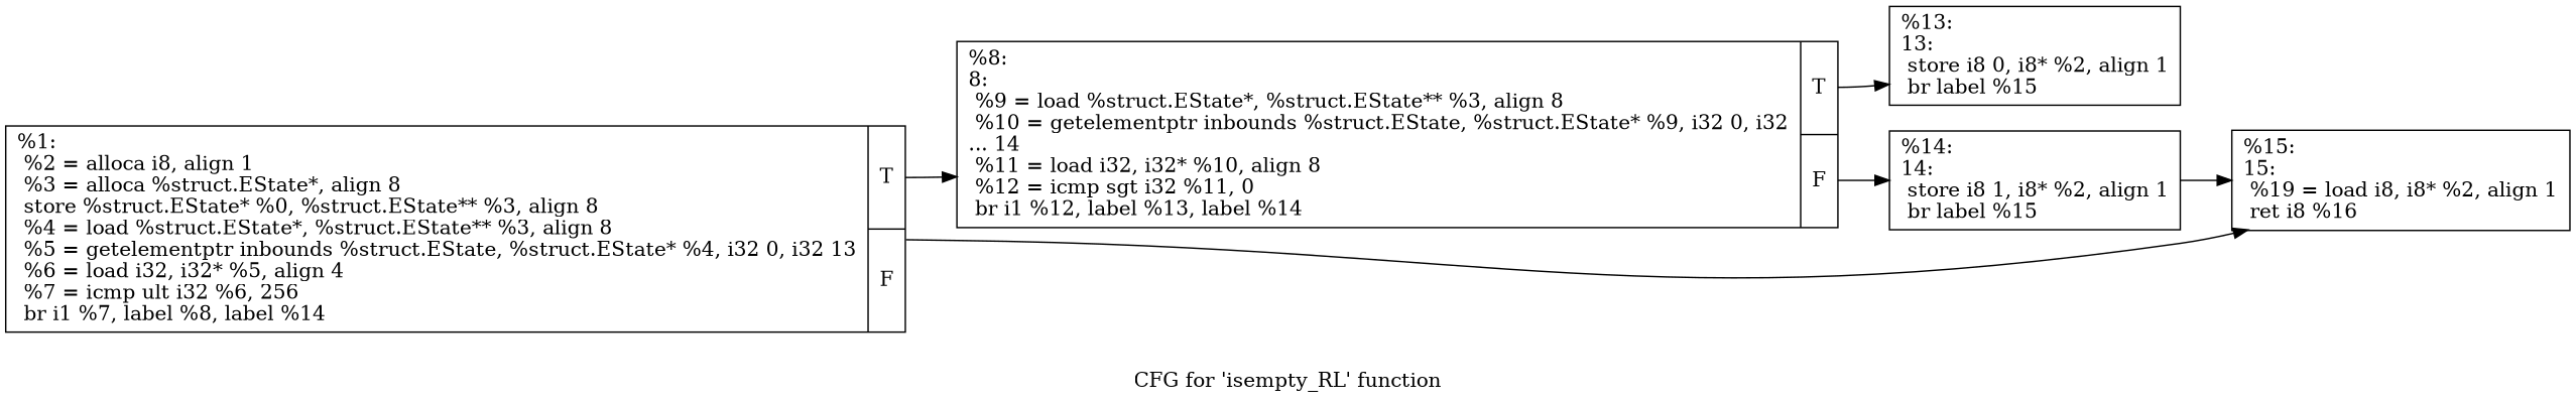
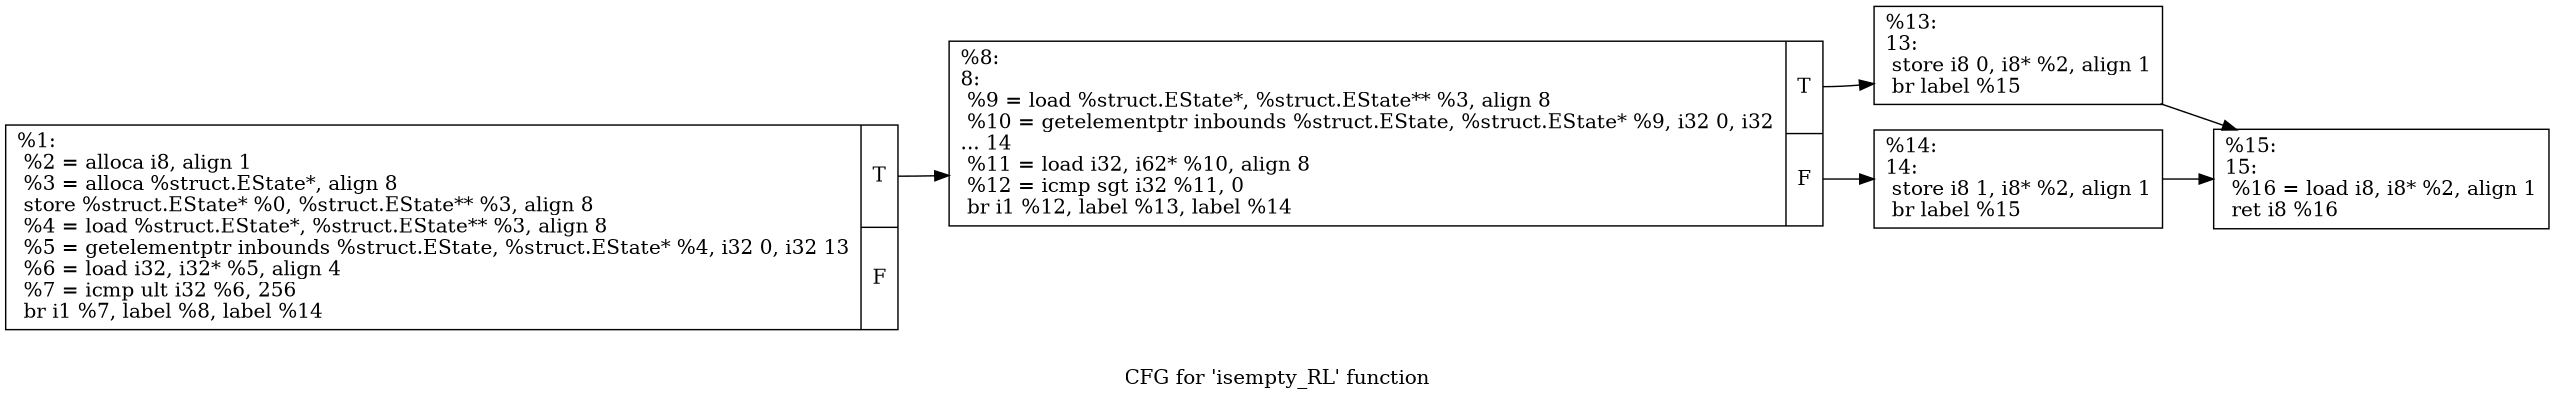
  digraph {
    label="CFG for 'isempty_RL' function"
    rankdir=LR
    node [shape=record]
    n1 [label="{%1:\l  %2 = alloca i8, align 1\l  %3 = alloca %struct.EState*, align 8\l  store %struct.EState* %0, %struct.EState** %3, align 8\l  %4 = load %struct.EState*, %struct.EState** %3, align 8\l  %5 = getelementptr inbounds %struct.EState, %struct.EState* %4, i32 0, i32 13\l  %6 = load i32, i32* %5, align 4\l  %7 = icmp ult i32 %6, 256\l  br i1 %7, label %8, label %14\l|{<s0>T|<s1>F}}"]
-   n2 [label="{%8:\l8:                                                \l  %9 = load %struct.EState*, %struct.EState** %3, align 8\l  %10 = getelementptr inbounds %struct.EState, %struct.EState* %9, i32 0, i32\l... 14\l  %11 = load i32, i32* %10, align 8\l  %12 = icmp sgt i32 %11, 0\l  br i1 %12, label %13, label %14\l|{<s0>T|<s1>F}}"]
+   n2 [label="{%8:\l8:                                                \l  %9 = load %struct.EState*, %struct.EState** %3, align 8\l  %10 = getelementptr inbounds %struct.EState, %struct.EState* %9, i32 0, i32\l... 14\l  %11 = load i32, i62* %10, align 8\l  %12 = icmp sgt i32 %11, 0\l  br i1 %12, label %13, label %14\l|{<s0>T|<s1>F}}"]
    n3 [label="{%14:\l14:                                               \l  store i8 1, i8* %2, align 1\l  br label %15\l}"]
    n4 [label="{%13:\l13:                                               \l  store i8 0, i8* %2, align 1\l  br label %15\l}"]
-   n5 [label="{%15:\l15:                                               \l  %19 = load i8, i8* %2, align 1\l  ret i8 %16\l}"]
+   n5 [label="{%15:\l15:                                               \l  %16 = load i8, i8* %2, align 1\l  ret i8 %16\l}"]
    n1 -> n2 [tailport=s0]
    n2 -> n3 [tailport=s1]
    n2 -> n4 [tailport=s0]
    n3 -> n5
-   n1 -> n5
+   n4 -> n5
  }
